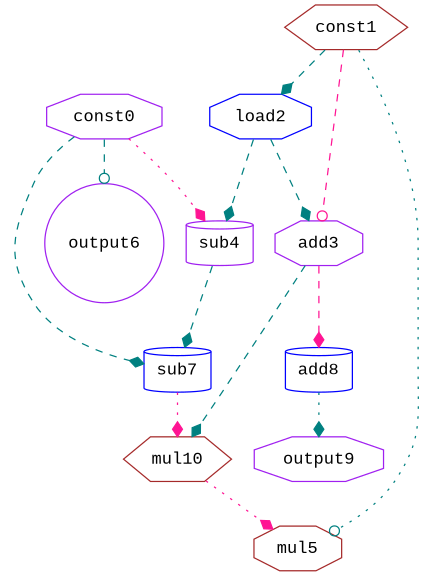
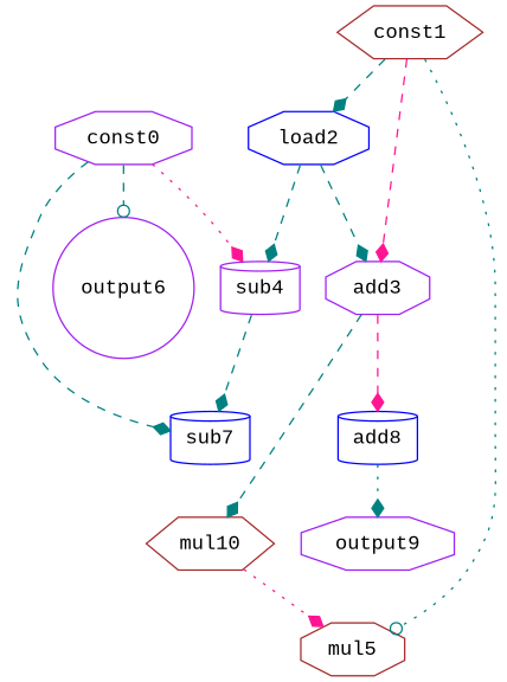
  digraph {
    fontname="Liberation Mono"
    node [color=purple fontname="Liberation Mono" opcode=sub shape=octagon]
    edge [arrowhead=diamond color=teal fontname="Liberation Mono" operand=0 style=dashed]
    sub4 [shape=cylinder]
    const0 [opcode=const]
    output6 [opcode=output shape=circle]
    sub7 [color=blue shape=cylinder]
    mul10 [color=brown opcode=mul shape=hexagon]
    const1 [color=brown opcode=const shape=hexagon]
    load2 [color=blue opcode=load]
    add3 [opcode=add]
    mul5 [color=brown opcode=mul]
    add8 [color=blue opcode=add shape=cylinder]
    output9 [opcode=output]
    sub4 -> sub7 [operand=1]
    const0 -> sub4 [color=deeppink style=dotted]
    const0 -> output6 [arrowhead=odot]
    const0 -> sub7
-   sub7 -> mul10 [color=deeppink style=dotted]
    mul10 -> mul5 [color=deeppink operand=1 style=dotted]
    const1 -> load2
-   const1 -> add3 [arrowhead=odot color=deeppink]
+   const1 -> add3 [color=deeppink]
    const1 -> mul5 [arrowhead=odot style=dotted]
    load2 -> sub4 [operand=1]
    load2 -> add3 [operand=1]
    add3 -> mul10 [operand=1]
    add3 -> add8 [color=deeppink]
    add8 -> output9 [style=dotted]
  }
